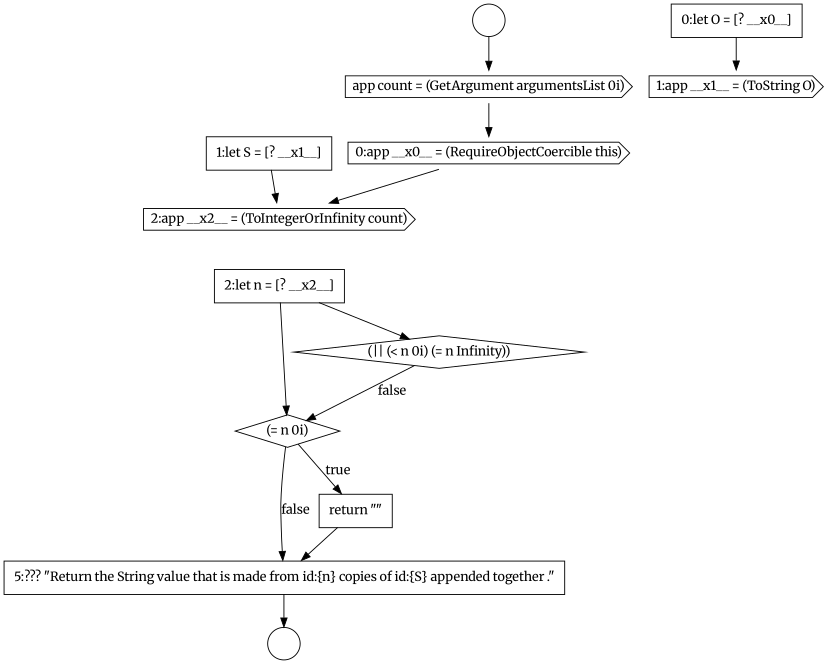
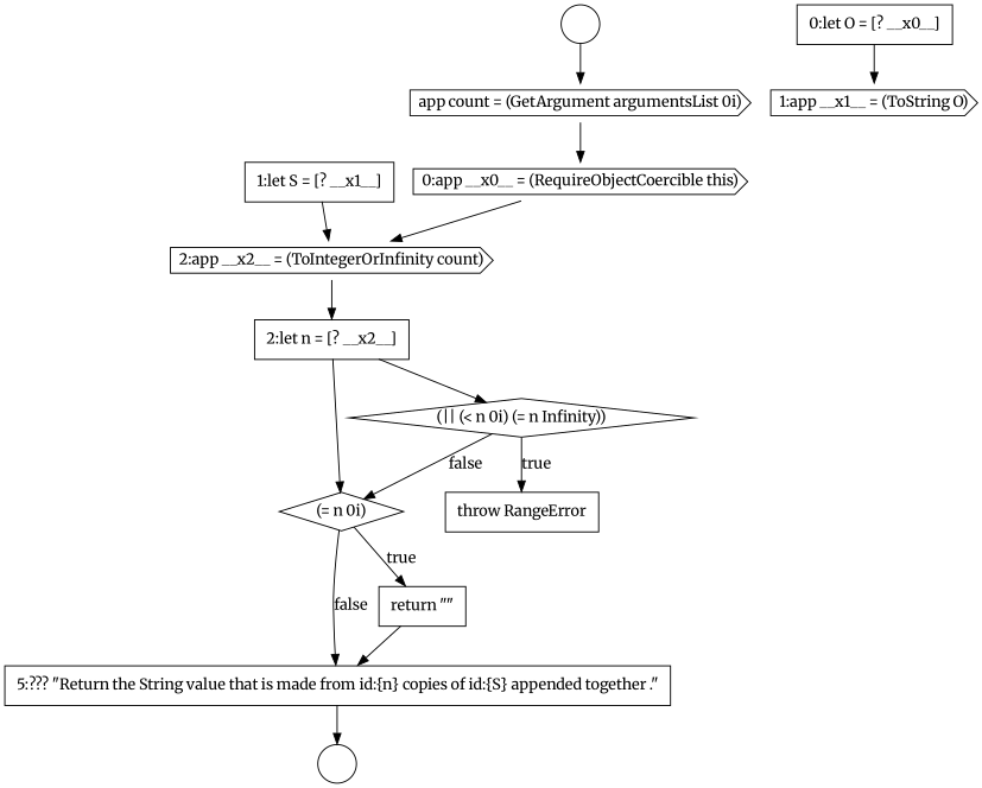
  digraph {
    fontname=Merriweather
    node [color=black fillcolor=white fontname=Merriweather shape=none style=filled]
    edge [color=black fontname=Merriweather]
    n1 [label=" " shape=circle]
    n2 [label=<<font color="black">     <table border="0" cellborder="1" cellspacing="0" cellpadding="10">       <tr><td align="left">0:let O = [? __x0__]</td></tr>     </table>   </font>> margin=0]
    n3 [label=<<font color="black">1:app __x1__ = (ToString O)</font>> shape=cds]
    n4 [label=<<font color="black">     <table border="0" cellborder="1" cellspacing="0" cellpadding="10">       <tr><td align="left">1:let S = [? __x1__]</td></tr>     </table>   </font>> margin=0]
    n5 [label=<<font color="black">2:app __x2__ = (ToIntegerOrInfinity count)</font>> shape=cds]
    n6 [label=<<font color="black">     <table border="0" cellborder="1" cellspacing="0" cellpadding="10">       <tr><td align="left">2:let n = [? __x2__]</td></tr>     </table>   </font>> margin=0]
+   n7 [label=<<font color="black">     <table border="0" cellborder="1" cellspacing="0" cellpadding="10">       <tr><td align="left">throw RangeError</td></tr>     </table>   </font>> margin=0]
    n8 [label=<<font color="black">(= n 0i)</font>> shape=diamond]
    n9 [label=<<font color="black">     <table border="0" cellborder="1" cellspacing="0" cellpadding="10">       <tr><td align="left">5:??? &quot;Return the String value that is made from id:{n} copies of id:{S} appended together .&quot;</td></tr>     </table>   </font>> margin=0]
    n10 [label=<<font color="black">     <table border="0" cellborder="1" cellspacing="0" cellpadding="10">       <tr><td align="left">return &quot;&quot;</td></tr>     </table>   </font>> margin=0]
    n11 [label=" " shape=circle]
    n12 [label=<<font color="black">app count = (GetArgument argumentsList 0i)</font>> shape=cds]
    n13 [label=<<font color="black">0:app __x0__ = (RequireObjectCoercible this)</font>> shape=cds]
    n14 [label=<<font color="black">(|| (&lt; n 0i) (= n Infinity))</font>> shape=diamond]
    n2 -> n3
    n4 -> n5
+   n5 -> n6
    n6 -> n8
    n6 -> n14
    n8 -> n9 [label=<<font color="black">false</font>>]
    n8 -> n10 [label=<<font color="black">true</font>>]
    n9 -> n1
    n10 -> n9
    n11 -> n12
    n12 -> n13
    n13 -> n5
+   n14 -> n7 [label=<<font color="black">true</font>>]
    n14 -> n8 [label=<<font color="black">false</font>>]
  }
